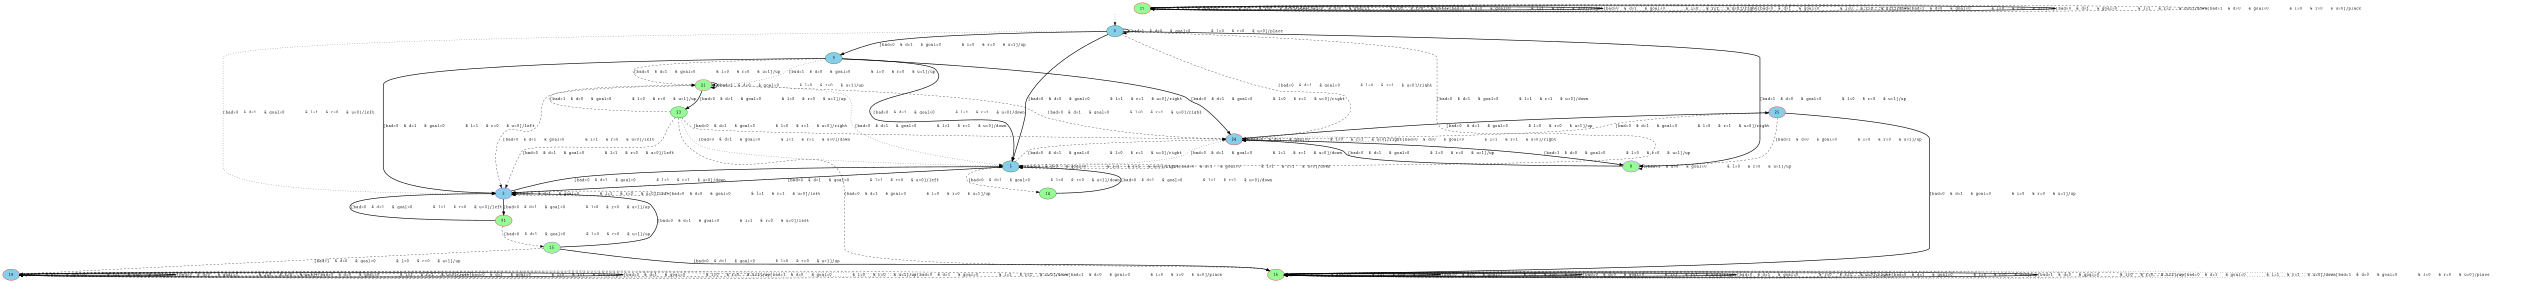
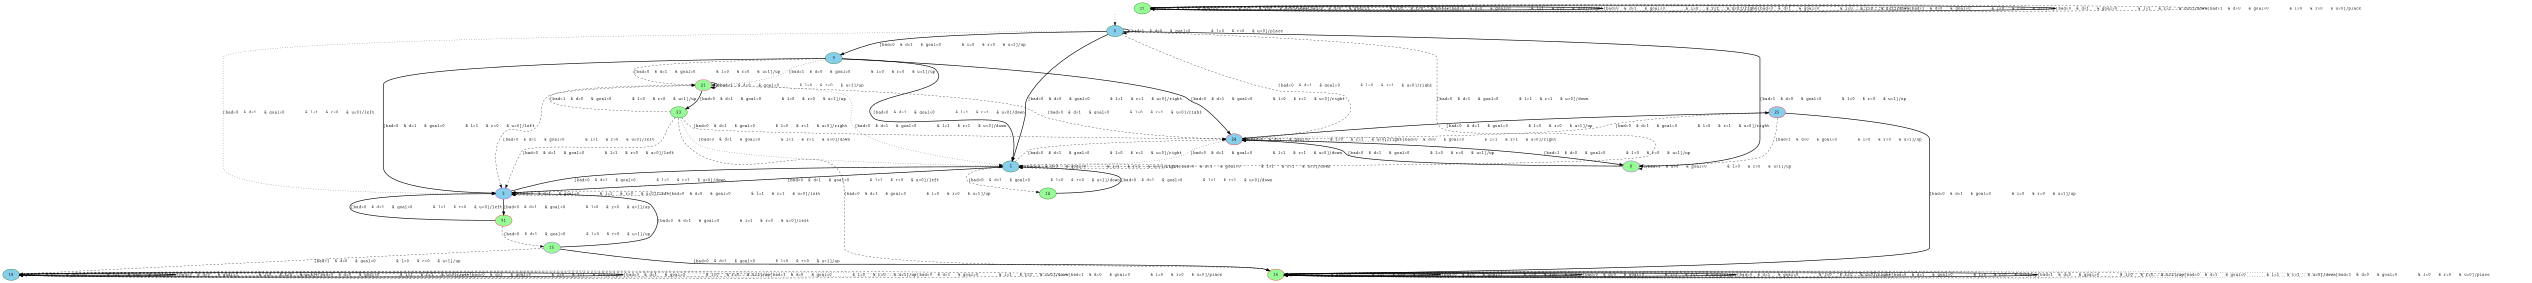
  digraph {
    fontname="Courier Prime"
    node [color=darkgreen fillcolor=palegreen fontname="Courier Prime" style=filled]
    edge [fontname="Courier Prime" style=bold]
    25 [color=red fillcolor=skyblue]
    24 [color=red fillcolor=skyblue]
    16 [color=red]
    8 [color=purple]
    5 [fillcolor=skyblue]
    3 [color=purple fillcolor=skyblue]
    14
    23
    21 [color=deeppink]
    n10 [color=red label=91]
-   19 [color=red]
-   18 [color=red fillcolor=skyblue]
+   19
+   18 [fillcolor=skyblue]
    15 [color=purple]
    0 [fillcolor=skyblue]
    n15 [fillcolor=skyblue label=9]
    __init [style=invis width=0 color="" fillcolor=""]
    25 -> 24 [label="[bad=0	& d=1	& goal=0	& l=0	& r=1	& u=0]/right" style=dashed]
    25 -> 16 [label="[bad=0	& d=1	& goal=0	& l=0	& r=0	& u=1]/up"]
    25 -> 8 [label="[bad=1	& d=0	& goal=0	& l=0	& r=0	& u=1]/up" style=dashed]
    24 -> 25 [label="[bad=0	& d=1	& goal=0	& l=0	& r=0	& u=1]/up"]
    24 -> 24 [label="[bad=0	& d=1	& goal=0	& l=0	& r=1	& u=0]/right"]
    24 -> 24 [label="[bad=0	& d=0	& goal=0	& l=1	& r=1	& u=0]/right" style=dotted]
    24 -> 8 [label="[bad=1	& d=0	& goal=0	& l=0	& r=0	& u=1]/up"]
    24 -> 5 [label="[bad=0	& d=1	& goal=0	& l=1	& r=1	& u=0]/down" style=dotted]
    16 -> 16 [label="[bad=0	& d=1	& goal=0	& l=1	& r=0	& u=0]/left" style=dotted]
    16 -> 16 [label="[bad=0	& d=0	& goal=1	& l=0	& r=0	& u=1]/"]
    16 -> 16 [label="[bad=0	& d=0	& goal=0	& l=1	& r=1	& u=0]/right"]
    16 -> 16 [label="[bad=0	& d=1	& goal=0	& l=0	& r=1	& u=0]/right"]
    16 -> 16 [label="[bad=0	& d=1	& goal=0	& l=0	& r=0	& u=1]/up" style=dashed]
    16 -> 16 [label="[bad=1	& d=0	& goal=0	& l=0	& r=0	& u=1]/up"]
    16 -> 16 [label="[bad=0	& d=1	& goal=0	& l=1	& r=1	& u=0]/down" style=dashed]
    16 -> 16 [label="[bad=1	& d=0	& goal=0	& l=0	& r=0	& u=0]/place" style=dotted]
    8 -> 24 [label="[bad=0	& d=1	& goal=0	& l=0	& r=0	& u=1]/up"]
    8 -> 8 [label="[bad=1	& d=0	& goal=0	& l=0	& r=0	& u=1]/up" style=dashed]
    5 -> 24 [label="[bad=0	& d=1	& goal=0	& l=0	& r=1	& u=0]/right" style=dashed]
    5 -> 5 [label="[bad=0	& d=0	& goal=0	& l=1	& r=1	& u=0]/right" style=dotted]
    5 -> 5 [label="[bad=0	& d=1	& goal=0	& l=1	& r=1	& u=0]/down" style=dashed]
    5 -> 3 [label="[bad=0	& d=1	& goal=0	& l=1	& r=0	& u=0]/left"]
    5 -> 14 [label="[bad=0	& d=1	& goal=0	& l=0	& r=0	& u=1]/down" style=dashed]
    3 -> 5 [label="[bad=0	& d=1	& goal=0	& l=1	& r=1	& u=0]/down"]
    3 -> 3 [label="[bad=0	& d=1	& goal=0	& l=1	& r=0	& u=0]/left"]
    3 -> 3 [label="[bad=0	& d=0	& goal=0	& l=1	& r=1	& u=0]/left" style=dashed]
    3 -> n10 [label="[bad=0	& d=1	& goal=0	& l=0	& r=0	& u=1]/up"]
    14 -> 5 [label="[bad=0	& d=1	& goal=0	& l=1	& r=1	& u=0]/down"]
    23 -> 24 [label="[bad=0	& d=1	& goal=0	& l=0	& r=1	& u=0]/right" style=dashed]
    23 -> 16 [label="[bad=0	& d=1	& goal=0	& l=0	& r=0	& u=1]/up" style=dashed]
    23 -> 5 [label="[bad=0	& d=1	& goal=0	& l=1	& r=1	& u=0]/down" style=dotted]
    23 -> 3 [label="[bad=0	& d=1	& goal=0	& l=1	& r=0	& u=0]/left" style=dashed]
    23 -> 21 [label="[bad=1	& d=0	& goal=0	& l=0	& r=0	& u=1]/up" style=dashed]
    21 -> 24 [label="[bad=0	& d=1	& goal=0	& l=0	& r=1	& u=0]/right" style=dashed]
    21 -> 5 [label="[bad=0	& d=1	& goal=0	& l=1	& r=1	& u=0]/down" style=dotted]
    21 -> 3 [label="[bad=0	& d=1	& goal=0	& l=1	& r=0	& u=0]/left" style=dashed]
    21 -> 23 [label="[bad=0	& d=1	& goal=0	& l=0	& r=0	& u=1]/up"]
    21 -> 21 [label="[bad=1	& d=0	& goal=0	& l=0	& r=0	& u=1]/up"]
    n10 -> 3 [label="[bad=0	& d=1	& goal=0	& l=1	& r=0	& u=0]/left"]
    n10 -> 15 [label="[bad=0	& d=1	& goal=0	& l=0	& r=0	& u=1]/up" style=dashed]
    19 -> 19 [label="[bad=0	& d=1	& goal=0	& l=1	& r=0	& u=0]/left" style=dashed]
    19 -> 19 [label="[bad=0	& d=0	& goal=1	& l=0	& r=0	& u=1]/" style=dashed]
    19 -> 19 [label="[bad=0	& d=0	& goal=0	& l=1	& r=1	& u=0]/right" style=dashed]
    19 -> 19 [label="[bad=0	& d=1	& goal=0	& l=0	& r=1	& u=0]/right"]
    19 -> 19 [label="[bad=0	& d=1	& goal=0	& l=0	& r=0	& u=1]/down" style=dotted]
    19 -> 19 [label="[bad=1	& d=0	& goal=0	& l=0	& r=0	& u=1]/up" style=dashed]
    19 -> 19 [label="[bad=0	& d=1	& goal=0	& l=1	& r=1	& u=0]/down"]
    19 -> 19 [label="[bad=1	& d=0	& goal=0	& l=0	& r=0	& u=0]/place" style=dashed]
    18 -> 18 [label="[bad=0	& d=1	& goal=0	& l=1	& r=0	& u=0]/left" style=dotted]
    18 -> 18 [label="[bad=0	& d=0	& goal=1	& l=0	& r=0	& u=1]/"]
    18 -> 18 [label="[bad=0	& d=0	& goal=0	& l=1	& r=1	& u=0]/left" style=dashed]
    18 -> 18 [label="[bad=0	& d=1	& goal=0	& l=0	& r=1	& u=0]/right" style=dashed]
    18 -> 18 [label="[bad=0	& d=1	& goal=0	& l=0	& r=0	& u=1]/up"]
    18 -> 18 [label="[bad=1	& d=0	& goal=0	& l=0	& r=0	& u=1]/up" style=dashed]
    18 -> 18 [label="[bad=0	& d=1	& goal=0	& l=1	& r=1	& u=0]/down" style=dotted]
    18 -> 18 [label="[bad=1	& d=0	& goal=0	& l=0	& r=0	& u=0]/place" style=dashed]
    15 -> 16 [label="[bad=0	& d=1	& goal=0	& l=0	& r=0	& u=1]/up"]
    15 -> 3 [label="[bad=0	& d=1	& goal=0	& l=1	& r=0	& u=0]/left"]
    15 -> 18 [label="[bad=1	& d=0	& goal=0	& l=0	& r=0	& u=1]/up" style=dashed]
    0 -> 24 [label="[bad=0	& d=1	& goal=0	& l=0	& r=1	& u=0]/right" style=dashed]
    0 -> 8 [label="[bad=1	& d=0	& goal=0	& l=0	& r=0	& u=1]/up"]
    0 -> 5 [label="[bad=0	& d=0	& goal=0	& l=1	& r=1	& u=0]/right"]
    0 -> 5 [label="[bad=0	& d=1	& goal=0	& l=1	& r=1	& u=0]/down" style=dashed]
    0 -> 3 [label="[bad=0	& d=1	& goal=0	& l=1	& r=0	& u=0]/left" style=dotted]
    0 -> 0 [label="[bad=1	& d=0	& goal=0	& l=0	& r=0	& u=0]/place"]
    0 -> n15 [label="[bad=0	& d=1	& goal=0	& l=0	& r=0	& u=1]/up"]
    n15 -> 24 [label="[bad=0	& d=1	& goal=0	& l=0	& r=1	& u=0]/right"]
    n15 -> 5 [label="[bad=0	& d=1	& goal=0	& l=1	& r=1	& u=0]/down"]
    n15 -> 3 [label="[bad=0	& d=1	& goal=0	& l=1	& r=0	& u=0]/left"]
    n15 -> 21 [label="[bad=1	& d=0	& goal=0	& l=0	& r=0	& u=1]/up" style=dotted]
    n15 -> 21 [label="[bad=0	& d=1	& goal=0	& l=0	& r=0	& u=1]/up" style=dashed]
    __init -> 0 [style=dotted]
  }
